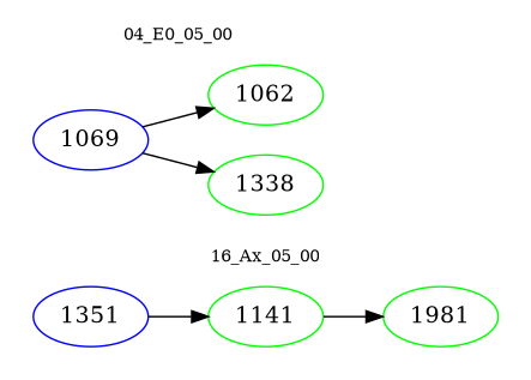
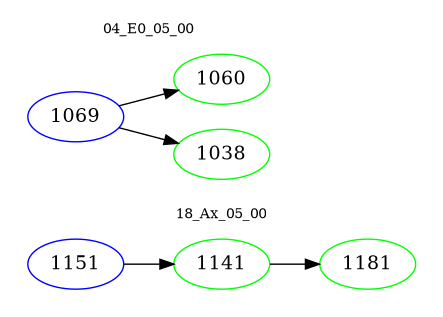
  digraph {
    rankdir=LR
    node [color=green]
    edge [color=black]
-   n1 [color=blue label=1351]
+   n1 [color=blue label=1151]
    n2 [label=1141]
-   n3 [label=1981]
+   n3 [label=1181]
    n4 [color=blue label=1069]
-   n5 [label=1338]
-   n6 [label=1062]
+   n5 [label=1038]
+   n6 [label=1060]
    subgraph cluster_1 {
      color=white
      fontsize=10
-     label="16_Ax_05_00"
+     label="18_Ax_05_00"
      n1
      n2
      n3
    }
    subgraph cluster_2 {
      color=white
      fontsize=10
      label="04_E0_05_00"
      n4
      n5
      n6
    }
    n1 -> n2
    n2 -> n3
    n4 -> n5
    n4 -> n6
  }
